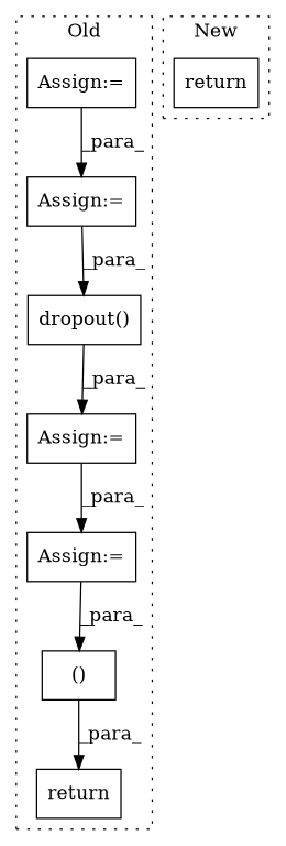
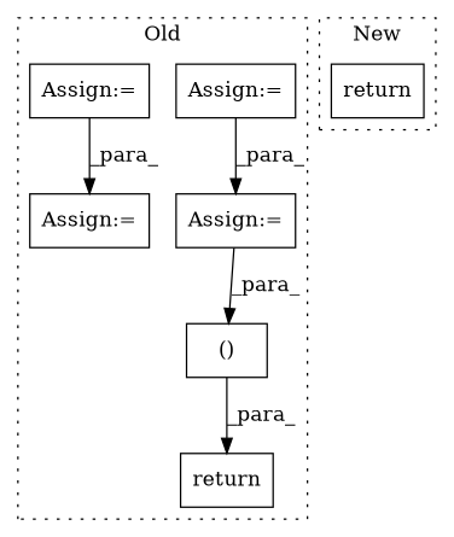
  digraph {
    node [a=68 l=3 shape=box]
-   n1 [a=75 l="13,1" label="dropout()" s="5202,5238"]
    n2 [a=93 l=7 label=return s=5349]
    n3 [label="Assign:=" s=5275]
    n4 [label="Assign:=" s=5199]
    n5 [label="Assign:=" s=4636]
    n6 [label="Assign:=" s=4810]
    n7 [a=54 l=25 label="()" s=5372]
    n8 [a=93 l=7 label=return s=4868]
    subgraph cluster_1 {
      label=Old
      style=dotted
-     n1
      n2
      n3
      n4
      n5
      n6
      n7
    }
    subgraph cluster_2 {
      label=New
      style=dotted
      n8
    }
-   n1 -> n4 [label=_para_]
    n3 -> n7 [label=_para_]
    n4 -> n3 [label=_para_]
    n5 -> n6 [label=_para_]
-   n6 -> n1 [label=_para_]
    n7 -> n2 [label=_para_]
  }
